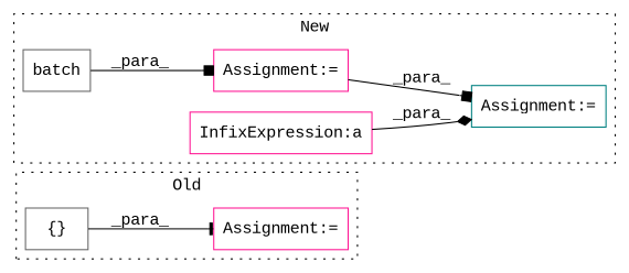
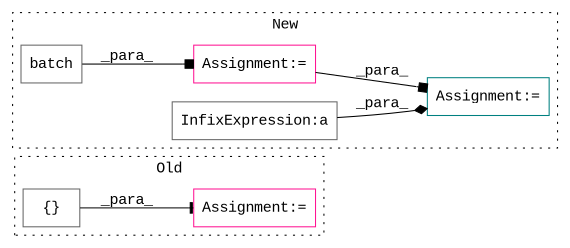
  digraph {
    rankdir=LR
    fontname="Liberation Mono"
    node [a=7 l=1 shape=box color=deeppink fontname="Liberation Mono"]
    edge [arrowhead=box fontname="Liberation Mono"]
    n1 [a=4 l="1,1" label="{}" s="3487,3512" color=gray40]
    n2 [l=2 label="Assignment:=" s=3445]
    n3 [a=32 l="6,1" label=batch s="3206,3237" color=gray40]
    n4 [label="Assignment:=" s=3503 color=teal]
-   n5 [a=27 l=3 label="InfixExpression:a" s=3473]
+   n5 [a=27 l=3 label="InfixExpression:a" s=3473 color=gray40]
    n6 [label="Assignment:=" s=3197]
    subgraph cluster_1 {
      label=Old
      style=dotted
      n1
      n2
    }
    subgraph cluster_2 {
      label=New
      style=dotted
      n3
      n4
      n5
      n6
    }
    n1 -> n2 [label=_para_ arrowhead=tee]
    n3 -> n6 [label=_para_]
    n5 -> n4 [label=_para_ arrowhead=diamond]
    n6 -> n4 [label=_para_]
  }
